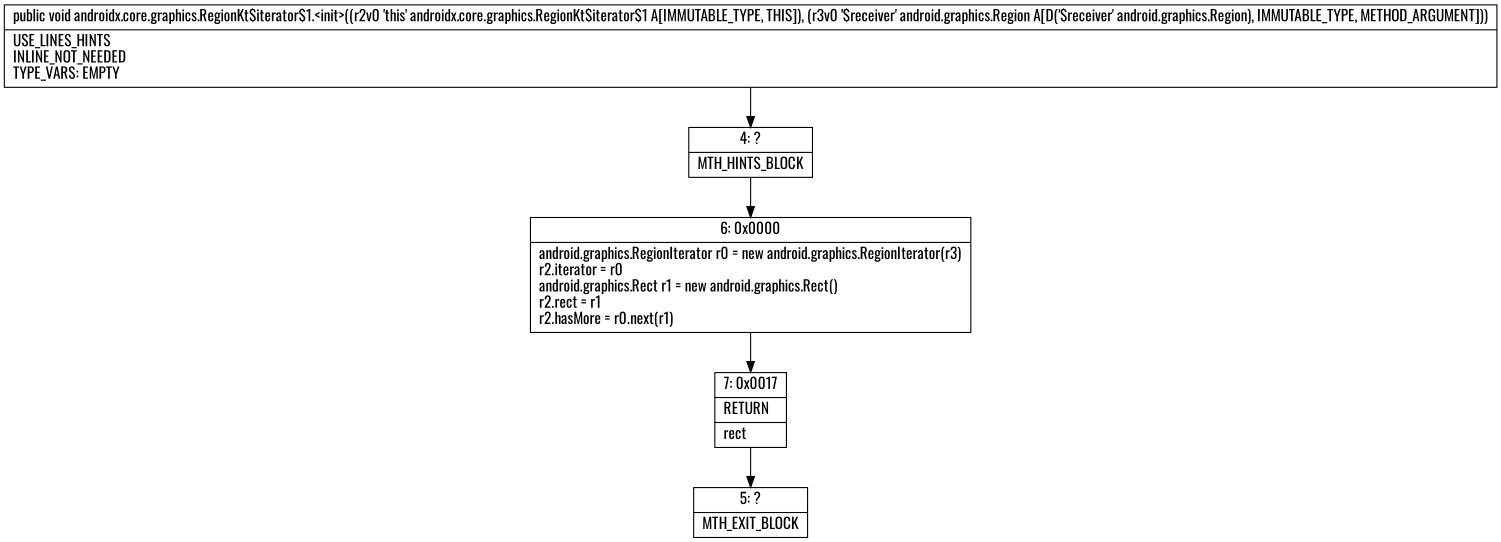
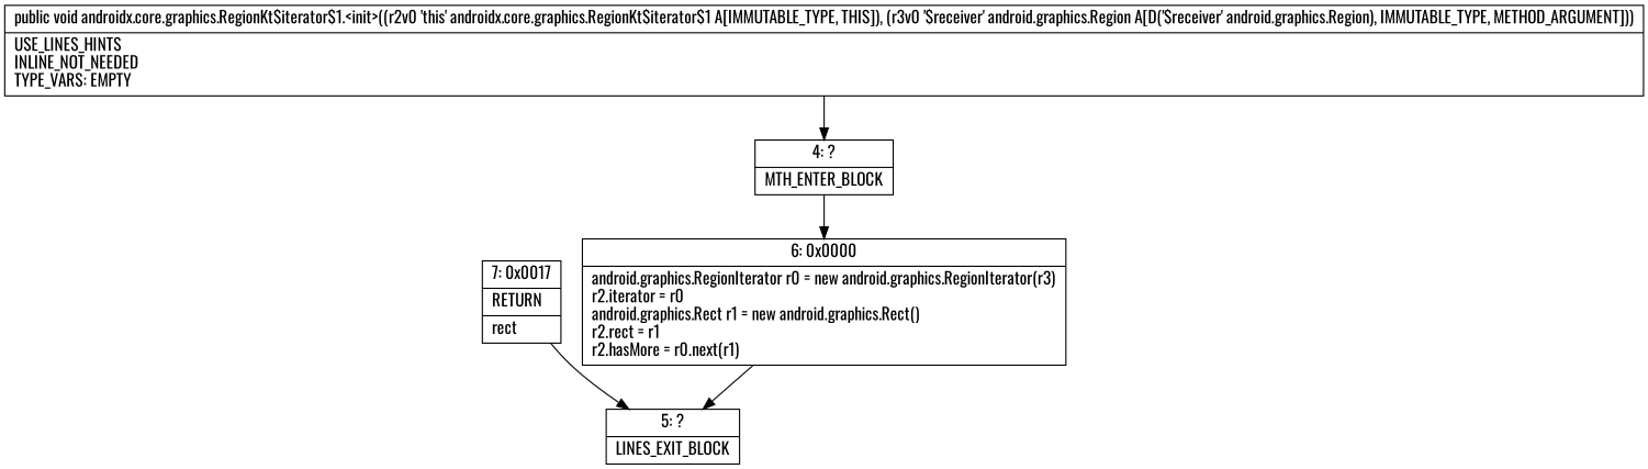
  digraph {
    fontname=Oswald
    node [fontname=Oswald shape=record]
    edge [fontname=Oswald]
-   n1 [label="{4\:\ ?|MTH_HINTS_BLOCK\l}"]
+   n1 [label="{4\:\ ?|MTH_ENTER_BLOCK\l}"]
    n2 [label="{6\:\ 0x0000|android.graphics.RegionIterator r0 = new android.graphics.RegionIterator(r3)\lr2.iterator = r0\landroid.graphics.Rect r1 = new android.graphics.Rect()\lr2.rect = r1\lr2.hasMore = r0.next(r1)\l}"]
    n3 [label="{7\:\ 0x0017|RETURN\l|rect\l}"]
-   n4 [label="{5\:\ ?|MTH_EXIT_BLOCK\l}"]
+   n4 [label="{5\:\ ?|LINES_EXIT_BLOCK\l}"]
    n5 [label="{public void androidx.core.graphics.RegionKt$iterator$1.\<init\>((r2v0 'this' androidx.core.graphics.RegionKt$iterator$1 A[IMMUTABLE_TYPE, THIS]), (r3v0 '$receiver' android.graphics.Region A[D('$receiver' android.graphics.Region), IMMUTABLE_TYPE, METHOD_ARGUMENT]))  | USE_LINES_HINTS\lINLINE_NOT_NEEDED\lTYPE_VARS: EMPTY\l}"]
    n1 -> n2
-   n2 -> n3
+   n2 -> n4
    n3 -> n4
    n5 -> n1
  }
